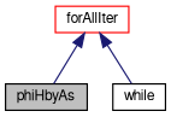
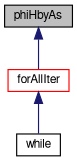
  digraph {
    rankdir=TB
    node [color=black fontname=FreeSans fontsize=10 shape=record]
    edge [color=midnightblue dir=back fontname=FreeSans fontsize=10 labelfontname=FreeSans labelfontsize=10 style=solid]
    n1 [fillcolor=grey75 fontcolor=black height=0.2 label=phiHbyAs style=filled width=0.4]
    n2 [color=red height=0.2 label=forAllIter width=0.4]
    n3 [height=0.2 label=while width=0.4]
-   n2 -> n1
+   n1 -> n2
    n2 -> n3
  }
